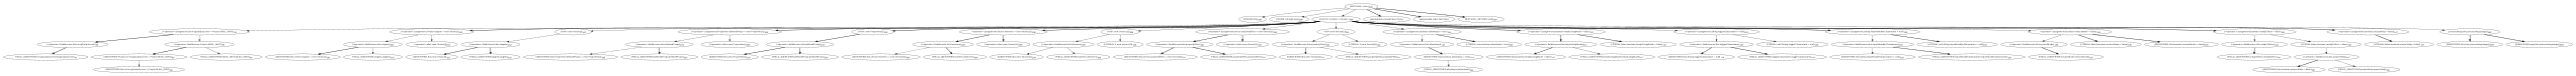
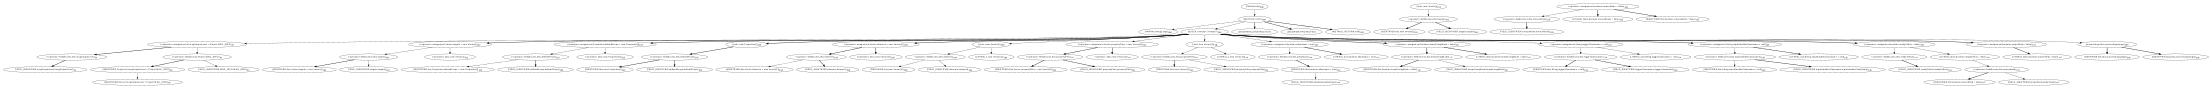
  digraph {
    fontname="Liberation Sans"
    node [fontname="Liberation Sans"]
    edge [fontname="Liberation Sans" style=bold]
    n1 [label=<(METHOD,&lt;init&gt;)<SUB>288</SUB>>]
    n2 [label=<(PARAM,this)<SUB>288</SUB>>]
    n3 [label=<(PARAM,String[] args)<SUB>288</SUB>>]
    n4 [label=<(BLOCK,&lt;empty&gt;,&lt;empty&gt;)<SUB>288</SUB>>]
    n5 [label=<(MODIFIER,CONSTRUCTOR)>]
    n6 [label=<(MODIFIER,PROTECTED)>]
    n7 [label=<(METHOD_RETURN,void)<SUB>290</SUB>>]
    n8 [label=<(&lt;operator&gt;.assignment,int msgOutputLevel = Project.MSG_INFO)<SUB>90</SUB>>]
    n9 [label=<(&lt;operator&gt;.assignment,Vector targets = new Vector())<SUB>102</SUB>>]
    n10 [label=<(&lt;init&gt;,new Vector())<SUB>102</SUB>>]
    n11 [label=<(&lt;operator&gt;.assignment,Properties definedProps = new Properties())<SUB>105</SUB>>]
    n12 [label=<(&lt;init&gt;,new Properties())<SUB>105</SUB>>]
    n13 [label=<(&lt;operator&gt;.assignment,Vector listeners = new Vector(1))<SUB>108</SUB>>]
    n14 [label=<(&lt;init&gt;,new Vector(1))<SUB>108</SUB>>]
    n15 [label=<(&lt;operator&gt;.assignment,Vector propertyFiles = new Vector(1))<SUB>111</SUB>>]
    n16 [label=<(&lt;init&gt;,new Vector(1))<SUB>111</SUB>>]
    n17 [label=<(&lt;operator&gt;.assignment,boolean allowInput = true)<SUB>114</SUB>>]
    n18 [label=<(&lt;operator&gt;.assignment,boolean keepGoingMode = false)<SUB>117</SUB>>]
    n19 [label=<(&lt;operator&gt;.assignment,String loggerClassname = null)<SUB>124</SUB>>]
    n20 [label=<(&lt;operator&gt;.assignment,String inputHandlerClassname = null)<SUB>130</SUB>>]
    n21 [label=<(&lt;operator&gt;.assignment,boolean emacsMode = false)<SUB>135</SUB>>]
    n22 [label=<(&lt;operator&gt;.assignment,boolean readyToRun = false)<SUB>141</SUB>>]
    n23 [label=<(&lt;operator&gt;.assignment,boolean projectHelp = false)<SUB>147</SUB>>]
    n24 [label=<(processArgs,this.processArgs(args))<SUB>289</SUB>>]
    n25 [label=<(&lt;operator&gt;.fieldAccess,this.msgOutputLevel)<SUB>90</SUB>>]
    n26 [label=<(&lt;operator&gt;.fieldAccess,Project.MSG_INFO)<SUB>90</SUB>>]
    n27 [label=<(&lt;operator&gt;.fieldAccess,this.targets)<SUB>102</SUB>>]
    n28 [label=<(&lt;operator&gt;.alloc,new Vector())<SUB>102</SUB>>]
    n29 [label=<(&lt;operator&gt;.fieldAccess,this.targets)<SUB>102</SUB>>]
    n30 [label=<(&lt;operator&gt;.fieldAccess,this.definedProps)<SUB>105</SUB>>]
    n31 [label=<(&lt;operator&gt;.alloc,new Properties())<SUB>105</SUB>>]
    n32 [label=<(&lt;operator&gt;.fieldAccess,this.definedProps)<SUB>105</SUB>>]
    n33 [label=<(&lt;operator&gt;.fieldAccess,this.listeners)<SUB>108</SUB>>]
    n34 [label=<(&lt;operator&gt;.alloc,new Vector(1))<SUB>108</SUB>>]
    n35 [label=<(&lt;operator&gt;.fieldAccess,this.listeners)<SUB>108</SUB>>]
    n36 [label=<(LITERAL,1,new Vector(1))<SUB>108</SUB>>]
    n37 [label=<(&lt;operator&gt;.fieldAccess,this.propertyFiles)<SUB>111</SUB>>]
    n38 [label=<(&lt;operator&gt;.alloc,new Vector(1))<SUB>111</SUB>>]
    n39 [label=<(&lt;operator&gt;.fieldAccess,this.propertyFiles)<SUB>111</SUB>>]
    n40 [label=<(LITERAL,1,new Vector(1))<SUB>111</SUB>>]
    n41 [label=<(&lt;operator&gt;.fieldAccess,this.allowInput)<SUB>214</SUB>>]
    n42 [label=<(LITERAL,true,boolean allowInput = true)<SUB>114</SUB>>]
    n43 [label=<(&lt;operator&gt;.fieldAccess,this.keepGoingMode)<SUB>117</SUB>>]
    n44 [label=<(LITERAL,false,boolean keepGoingMode = false)<SUB>117</SUB>>]
    n45 [label=<(&lt;operator&gt;.fieldAccess,this.loggerClassname)<SUB>124</SUB>>]
    n46 [label=<(LITERAL,null,String loggerClassname = null)<SUB>124</SUB>>]
    n47 [label=<(&lt;operator&gt;.fieldAccess,this.inputHandlerClassname)<SUB>130</SUB>>]
    n48 [label=<(LITERAL,null,String inputHandlerClassname = null)<SUB>130</SUB>>]
    n49 [label=<(&lt;operator&gt;.fieldAccess,this.emacsMode)<SUB>135</SUB>>]
    n50 [label=<(LITERAL,false,boolean emacsMode = false)<SUB>135</SUB>>]
    n51 [label=<(IDENTIFIER,this,boolean emacsMode = false)<SUB>135</SUB>>]
    n52 [label=<(&lt;operator&gt;.fieldAccess,this.readyToRun)<SUB>141</SUB>>]
    n53 [label=<(LITERAL,false,boolean readyToRun = false)<SUB>141</SUB>>]
    n54 [label=<(LITERAL,false,boolean projectHelp = false)<SUB>147</SUB>>]
    n55 [label=<(IDENTIFIER,this,this.processArgs(args))<SUB>289</SUB>>]
    n56 [label=<(IDENTIFIER,args,this.processArgs(args))<SUB>289</SUB>>]
    n57 [label=<(FIELD_IDENTIFIER,msgOutputLevel,msgOutputLevel)<SUB>90</SUB>>]
    n58 [label=<(IDENTIFIER,Project,int msgOutputLevel = Project.MSG_INFO)<SUB>90</SUB>>]
    n59 [label=<(FIELD_IDENTIFIER,MSG_INFO,MSG_INFO)<SUB>90</SUB>>]
    n60 [label=<(IDENTIFIER,this,int msgOutputLevel = Project.MSG_INFO)<SUB>90</SUB>>]
    n61 [label=<(IDENTIFIER,this,Vector targets = new Vector())<SUB>102</SUB>>]
    n62 [label=<(FIELD_IDENTIFIER,targets,targets)<SUB>102</SUB>>]
    n63 [label=<(IDENTIFIER,this,new Vector())<SUB>102</SUB>>]
    n64 [label=<(FIELD_IDENTIFIER,targets,targets)<SUB>102</SUB>>]
    n65 [label=<(IDENTIFIER,this,Properties definedProps = new Properties())<SUB>105</SUB>>]
    n66 [label=<(FIELD_IDENTIFIER,definedProps,definedProps)<SUB>105</SUB>>]
    n67 [label=<(IDENTIFIER,this,new Properties())<SUB>105</SUB>>]
    n68 [label=<(FIELD_IDENTIFIER,definedProps,definedProps)<SUB>105</SUB>>]
    n69 [label=<(IDENTIFIER,this,Vector listeners = new Vector(1))<SUB>108</SUB>>]
    n70 [label=<(FIELD_IDENTIFIER,listeners,listeners)<SUB>108</SUB>>]
    n71 [label=<(IDENTIFIER,this,new Vector(1))<SUB>108</SUB>>]
    n72 [label=<(FIELD_IDENTIFIER,listeners,listeners)<SUB>108</SUB>>]
    n73 [label=<(IDENTIFIER,this,Vector propertyFiles = new Vector(1))<SUB>111</SUB>>]
    n74 [label=<(FIELD_IDENTIFIER,propertyFiles,propertyFiles)<SUB>111</SUB>>]
    n75 [label=<(IDENTIFIER,this,new Vector(1))<SUB>111</SUB>>]
    n76 [label=<(FIELD_IDENTIFIER,propertyFiles,propertyFiles)<SUB>111</SUB>>]
    n77 [label=<(IDENTIFIER,this,boolean allowInput = true)<SUB>114</SUB>>]
    n78 [label=<(FIELD_IDENTIFIER,allowInput,allowInput)<SUB>114</SUB>>]
    n79 [label=<(IDENTIFIER,this,boolean keepGoingMode = false)<SUB>117</SUB>>]
    n80 [label=<(FIELD_IDENTIFIER,keepGoingMode,keepGoingMode)<SUB>117</SUB>>]
    n81 [label=<(IDENTIFIER,this,String loggerClassname = null)<SUB>124</SUB>>]
    n82 [label=<(FIELD_IDENTIFIER,loggerClassname,loggerClassname)<SUB>124</SUB>>]
    n83 [label=<(IDENTIFIER,this,String inputHandlerClassname = null)<SUB>130</SUB>>]
    n84 [label=<(FIELD_IDENTIFIER,inputHandlerClassname,inputHandlerClassname)<SUB>130</SUB>>]
    n85 [label=<(FIELD_IDENTIFIER,emacsMode,emacsMode)<SUB>135</SUB>>]
    n86 [label=<(FIELD_IDENTIFIER,readyToRun,readyToRun)<SUB>141</SUB>>]
    n87 [label=<(&lt;operator&gt;.fieldAccess,this.projectHelp)<SUB>147</SUB>>]
    n88 [label=<(IDENTIFIER,this,boolean projectHelp = false)<SUB>147</SUB>>]
    n89 [label=<(FIELD_IDENTIFIER,projectHelp,projectHelp)<SUB>147</SUB>>]
-   n1 -> n2 [style=solid]
+   n2 -> n1 [style=solid]
    n1 -> n3 [style=solid]
    n1 -> n4 [style=solid]
    n1 -> n5
    n1 -> n6
    n1 -> n7
    n4 -> n8 [style=solid]
    n4 -> n9
-   n4 -> n10 [style=solid]
    n4 -> n11
    n4 -> n12
    n4 -> n13
    n4 -> n14 [style=solid]
    n4 -> n15 [style=solid]
    n4 -> n16 [style=solid]
    n4 -> n17 [style=solid]
    n4 -> n18
    n4 -> n19 [style=solid]
    n4 -> n20
-   n4 -> n21 [style=solid]
    n4 -> n22
    n4 -> n23
    n4 -> n24 [style=solid]
    n8 -> n25
    n8 -> n26 [style=solid]
    n9 -> n27 [style=solid]
    n9 -> n28 [style=solid]
    n10 -> n29 [style=solid]
    n11 -> n30 [style=solid]
    n11 -> n31 [style=solid]
    n12 -> n32
    n13 -> n33
    n13 -> n34
    n14 -> n35 [style=solid]
    n14 -> n36 [style=solid]
    n15 -> n37
    n15 -> n38
    n16 -> n39 [style=solid]
    n16 -> n40 [style=solid]
    n17 -> n41 [style=solid]
    n17 -> n42
    n18 -> n43
    n18 -> n44
    n19 -> n45 [style=solid]
    n19 -> n46 [style=solid]
    n20 -> n47 [style=solid]
    n20 -> n48
    n21 -> n49 [style=solid]
    n21 -> n50
    n21 -> n51
    n22 -> n52 [style=solid]
    n22 -> n53 [style=solid]
    n23 -> n54
    n24 -> n55
    n24 -> n56
    n25 -> n57
    n26 -> n58
    n26 -> n59 [style=solid]
    n27 -> n61
    n27 -> n62 [style=solid]
    n29 -> n63
    n29 -> n64
    n30 -> n65 [style=solid]
    n30 -> n66
    n32 -> n67
    n32 -> n68
    n33 -> n69 [style=solid]
    n33 -> n70
    n35 -> n71 [style=solid]
    n35 -> n72 [style=solid]
    n37 -> n73
    n37 -> n74
    n39 -> n75
    n39 -> n76 [style=solid]
    n41 -> n77
    n43 -> n79
    n43 -> n80 [style=solid]
    n45 -> n81
    n45 -> n82
    n47 -> n83 [style=solid]
    n47 -> n84
    n49 -> n85
    n52 -> n86
    n53 -> n87 [style=solid]
    n58 -> n60 [style=solid]
    n77 -> n78 [style=solid]
    n87 -> n88
    n87 -> n89 [style=solid]
  }
